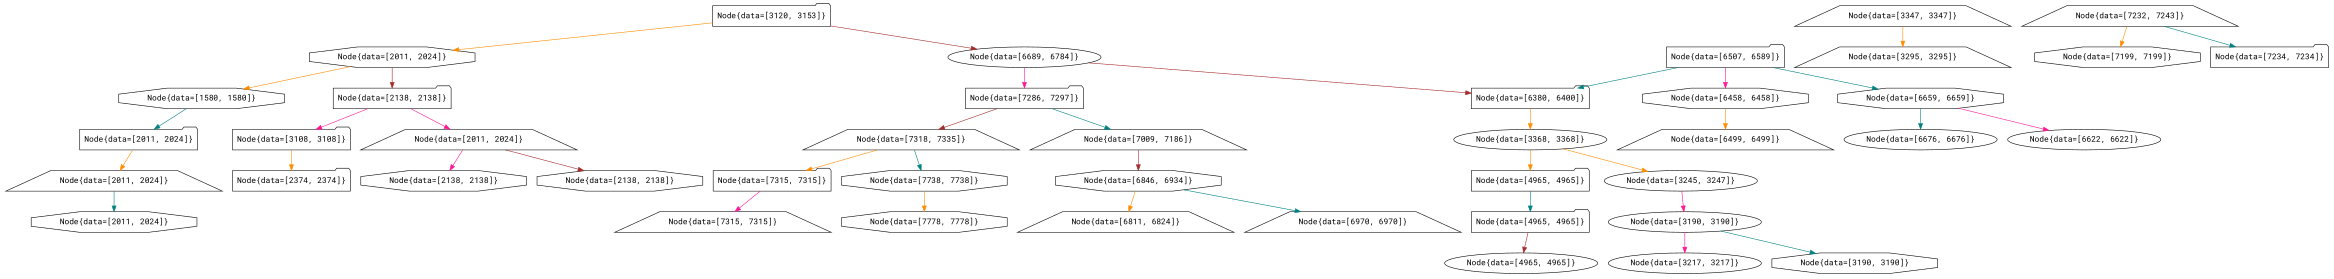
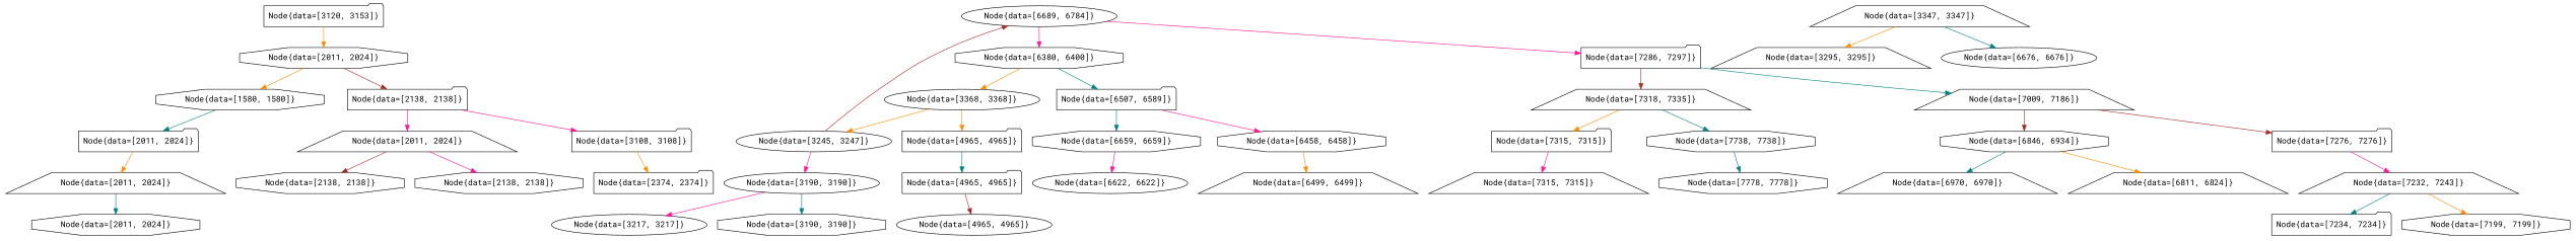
  digraph {
    fontname="Roboto Mono"
    node [fontname="Roboto Mono" shape=folder]
    edge [color=darkorange fontname="Roboto Mono"]
    n1 [label="Node{data=[3120, 3153]}"]
    n2 [label="Node{data=[2011, 2024]}" shape=octagon]
    n3 [label="Node{data=[6689, 6784]}" shape=ellipse]
    n4 [label="Node{data=[1580, 1580]}" shape=octagon]
    n5 [label="Node{data=[2138, 2138]}"]
-   n6 [label="Node{data=[6380, 6400]}"]
+   n6 [label="Node{data=[6380, 6400]}" shape=octagon]
    n7 [label="Node{data=[7286, 7297]}"]
    n8 [label="Node{data=[2011, 2024]}"]
    n9 [label="Node{data=[2011, 2024]}" shape=trapezium]
    n10 [label="Node{data=[3108, 3108]}"]
    n11 [label="Node{data=[2011, 2024]}" shape=trapezium]
    n12 [label="Node{data=[2011, 2024]}" shape=octagon]
    n13 [label="Node{data=[2138, 2138]}" shape=octagon]
    n14 [label="Node{data=[2138, 2138]}" shape=octagon]
    n15 [label="Node{data=[2374, 2374]}"]
    n16 [label="Node{data=[3368, 3368]}" shape=ellipse]
    n17 [label="Node{data=[6507, 6589]}"]
    n18 [label="Node{data=[7009, 7186]}" shape=trapezium]
    n19 [label="Node{data=[7318, 7335]}" shape=trapezium]
    n20 [label="Node{data=[3245, 3247]}" shape=ellipse]
    n21 [label="Node{data=[4965, 4965]}"]
    n22 [label="Node{data=[6458, 6458]}" shape=octagon]
    n23 [label="Node{data=[6659, 6659]}" shape=octagon]
    n24 [label="Node{data=[3190, 3190]}" shape=ellipse]
    n25 [label="Node{data=[4965, 4965]}"]
    n26 [label="Node{data=[3190, 3190]}" shape=octagon]
    n27 [label="Node{data=[3217, 3217]}" shape=ellipse]
    n28 [label="Node{data=[3347, 3347]}" shape=trapezium]
    n29 [label="Node{data=[3295, 3295]}" shape=trapezium]
    n30 [label="Node{data=[4965, 4965]}" shape=ellipse]
    n31 [label="Node{data=[6499, 6499]}" shape=trapezium]
    n32 [label="Node{data=[6622, 6622]}" shape=ellipse]
    n33 [label="Node{data=[6676, 6676]}" shape=ellipse]
    n34 [label="Node{data=[6846, 6934]}" shape=octagon]
+   n35 [label="Node{data=[7276, 7276]}"]
    n36 [label="Node{data=[7315, 7315]}"]
    n37 [label="Node{data=[7738, 7738]}" shape=octagon]
    n38 [label="Node{data=[6811, 6824]}" shape=trapezium]
    n39 [label="Node{data=[6970, 6970]}" shape=trapezium]
    n40 [label="Node{data=[7232, 7243]}" shape=trapezium]
    n41 [label="Node{data=[7199, 7199]}" shape=octagon]
    n42 [label="Node{data=[7234, 7234]}"]
    n43 [label="Node{data=[7315, 7315]}" shape=trapezium]
    n44 [label="Node{data=[7778, 7778]}" shape=octagon]
    n1 -> n2
-   n1 -> n3 [color=brown]
+   n20 -> n3 [color=brown]
    n2 -> n4
    n2 -> n5 [color=brown]
-   n3 -> n6 [color=brown]
+   n3 -> n6 [color=deeppink]
    n3 -> n7 [color=deeppink]
    n4 -> n8 [color=teal]
    n5 -> n9 [color=deeppink]
    n5 -> n10 [color=deeppink]
    n6 -> n16
-   n17 -> n6 [color=teal]
+   n6 -> n17 [color=teal]
    n7 -> n18 [color=teal]
    n7 -> n19 [color=brown]
    n8 -> n11
    n9 -> n13 [color=brown]
    n9 -> n14 [color=deeppink]
    n10 -> n15
    n11 -> n12 [color=teal]
    n16 -> n20
    n16 -> n21
    n17 -> n22 [color=deeppink]
    n17 -> n23 [color=teal]
    n18 -> n34 [color=brown]
+   n18 -> n35 [color=brown]
    n19 -> n36
    n19 -> n37 [color=teal]
    n20 -> n24 [color=deeppink]
    n21 -> n25 [color=teal]
    n22 -> n31
    n23 -> n32 [color=deeppink]
-   n23 -> n33 [color=teal]
+   n28 -> n33 [color=teal]
    n24 -> n26 [color=teal]
    n24 -> n27 [color=deeppink]
    n25 -> n30 [color=brown]
    n28 -> n29
    n34 -> n38
    n34 -> n39 [color=teal]
+   n35 -> n40 [color=deeppink]
    n36 -> n43 [color=deeppink]
-   n37 -> n44
+   n37 -> n44 [color=teal]
    n40 -> n41
    n40 -> n42 [color=teal]
  }
